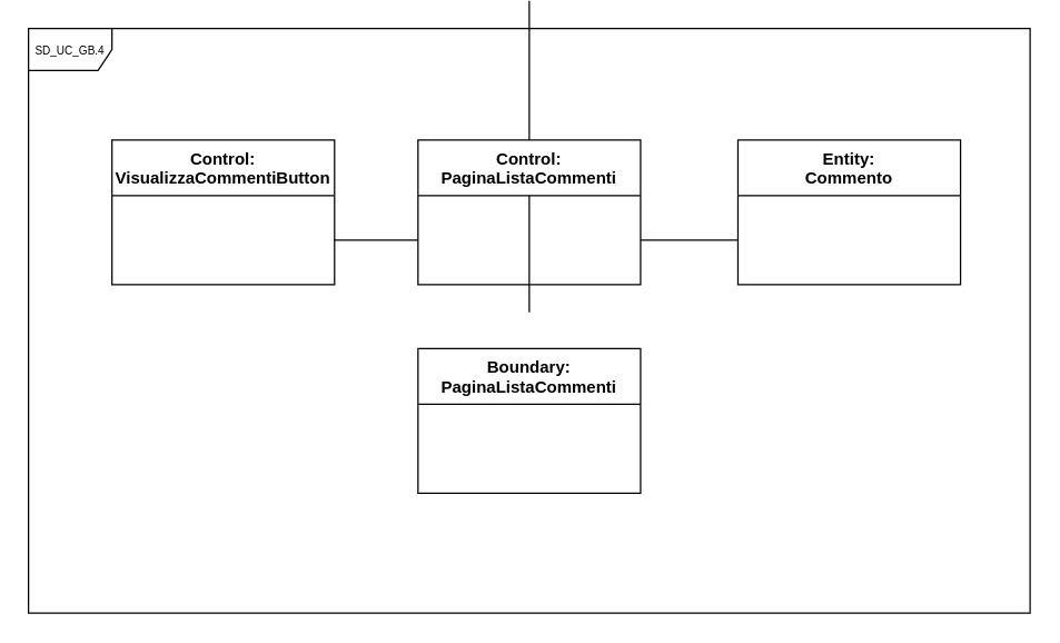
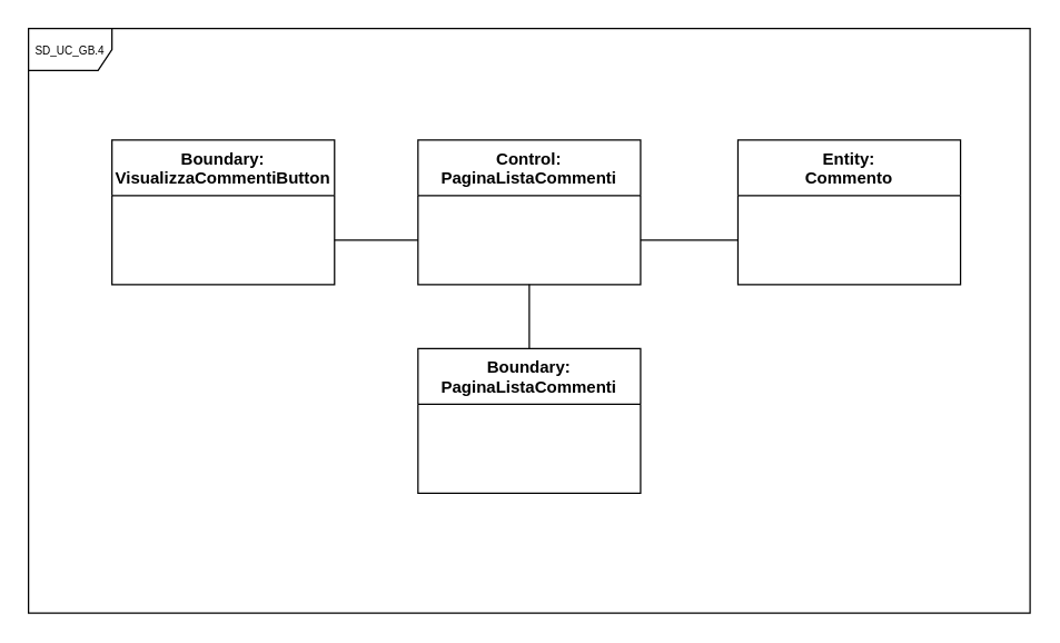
  <mxCell id="0" />
  <mxCell id="1" parent="0" />
  <mxCell id="2" value="&lt;font style=&quot;font-size: 8px&quot;&gt;SD_UC_GB.4&lt;/font&gt;" style="shape=umlFrame;whiteSpace=wrap;html=1;" parent="1" vertex="1"><mxGeometry x="20" y="20" width="720" height="420" as="geometry" /></mxCell>
  <mxCell id="3" value="Entity:&#10;Commento" style="swimlane;fontStyle=1;align=center;verticalAlign=top;childLayout=stackLayout;horizontal=1;startSize=40;horizontalStack=0;resizeParent=1;resizeParentMax=0;resizeLast=0;collapsible=1;marginBottom=0;rotation=0;" parent="1" vertex="1"><mxGeometry x="530" y="100" width="160" height="104" as="geometry" /></mxCell>
  <mxCell id="4" value="" style="line;strokeWidth=1;fillColor=#FFFFFF;align=left;verticalAlign=middle;spacingTop=-1;spacingLeft=3;spacingRight=3;rotatable=0;labelPosition=right;points=[];portConstraint=eastwest;strokeColor=none;" parent="3" vertex="1"><mxGeometry y="40" width="160" height="64" as="geometry" /></mxCell>
- <mxCell id="5" style="edgeStyle=orthogonalEdgeStyle;rounded=0;orthogonalLoop=1;jettySize=auto;html=1;exitX=0.5;exitY=1;exitDx=0;exitDy=0;endArrow=none;endFill=0;" parent="1" source="6" target="2" edge="1"><mxGeometry relative="1" as="geometry" /></mxCell>
+ <mxCell id="5" style="edgeStyle=orthogonalEdgeStyle;rounded=0;orthogonalLoop=1;jettySize=auto;html=1;exitX=0.5;exitY=1;exitDx=0;exitDy=0;entryX=0.5;entryY=0;entryDx=0;entryDy=0;endArrow=none;endFill=0;" parent="1" source="6" target="12" edge="1"><mxGeometry relative="1" as="geometry" /></mxCell>
  <mxCell id="6" value="Control:&#10;PaginaListaCommenti" style="swimlane;fontStyle=1;align=center;verticalAlign=top;childLayout=stackLayout;horizontal=1;startSize=40;horizontalStack=0;resizeParent=1;resizeParentMax=0;resizeLast=0;collapsible=1;marginBottom=0;" parent="1" vertex="1"><mxGeometry x="300" y="100" width="160" height="104" as="geometry" /></mxCell>
  <mxCell id="7" value="" style="line;strokeWidth=1;fillColor=default;align=left;verticalAlign=middle;spacingTop=-1;spacingLeft=3;spacingRight=3;rotatable=0;labelPosition=right;points=[];portConstraint=eastwest;strokeColor=none;" parent="6" vertex="1"><mxGeometry y="40" width="160" height="64" as="geometry" /></mxCell>
- <mxCell id="8" value="Control:&#10;VisualizzaCommentiButton" style="swimlane;fontStyle=1;align=center;verticalAlign=top;childLayout=stackLayout;horizontal=1;startSize=40;horizontalStack=0;resizeParent=1;resizeParentMax=0;resizeLast=0;collapsible=1;marginBottom=0;" parent="1" vertex="1"><mxGeometry x="80" y="100" width="160" height="104" as="geometry" /></mxCell>
+ <mxCell id="8" value="Boundary:&#10;VisualizzaCommentiButton" style="swimlane;fontStyle=1;align=center;verticalAlign=top;childLayout=stackLayout;horizontal=1;startSize=40;horizontalStack=0;resizeParent=1;resizeParentMax=0;resizeLast=0;collapsible=1;marginBottom=0;" parent="1" vertex="1"><mxGeometry x="80" y="100" width="160" height="104" as="geometry" /></mxCell>
  <mxCell id="9" value="" style="line;strokeWidth=1;fillColor=none;align=left;verticalAlign=middle;spacingTop=-1;spacingLeft=3;spacingRight=3;rotatable=0;labelPosition=right;points=[];portConstraint=eastwest;strokeColor=none;" parent="8" vertex="1"><mxGeometry y="40" width="160" height="64" as="geometry" /></mxCell>
  <mxCell id="10" value="" style="edgeStyle=orthogonalEdgeStyle;rounded=0;orthogonalLoop=1;jettySize=auto;html=1;endArrow=none;endFill=0;" parent="1" source="7" target="4" edge="1"><mxGeometry relative="1" as="geometry" /></mxCell>
  <mxCell id="11" value="" style="edgeStyle=orthogonalEdgeStyle;rounded=0;orthogonalLoop=1;jettySize=auto;html=1;endArrow=none;endFill=0;" parent="1" source="7" target="9" edge="1"><mxGeometry relative="1" as="geometry" /></mxCell>
  <mxCell id="12" value="Boundary:&#10;PaginaListaCommenti" style="swimlane;fontStyle=1;align=center;verticalAlign=top;childLayout=stackLayout;horizontal=1;startSize=40;horizontalStack=0;resizeParent=1;resizeParentMax=0;resizeLast=0;collapsible=1;marginBottom=0;" parent="1" vertex="1"><mxGeometry x="300" y="250" width="160" height="104" as="geometry" /></mxCell>
  <mxCell id="13" value="" style="line;strokeWidth=1;fillColor=none;align=left;verticalAlign=middle;spacingTop=-1;spacingLeft=3;spacingRight=3;rotatable=0;labelPosition=right;points=[];portConstraint=eastwest;strokeColor=none;" parent="12" vertex="1"><mxGeometry y="40" width="160" height="64" as="geometry" /></mxCell>
